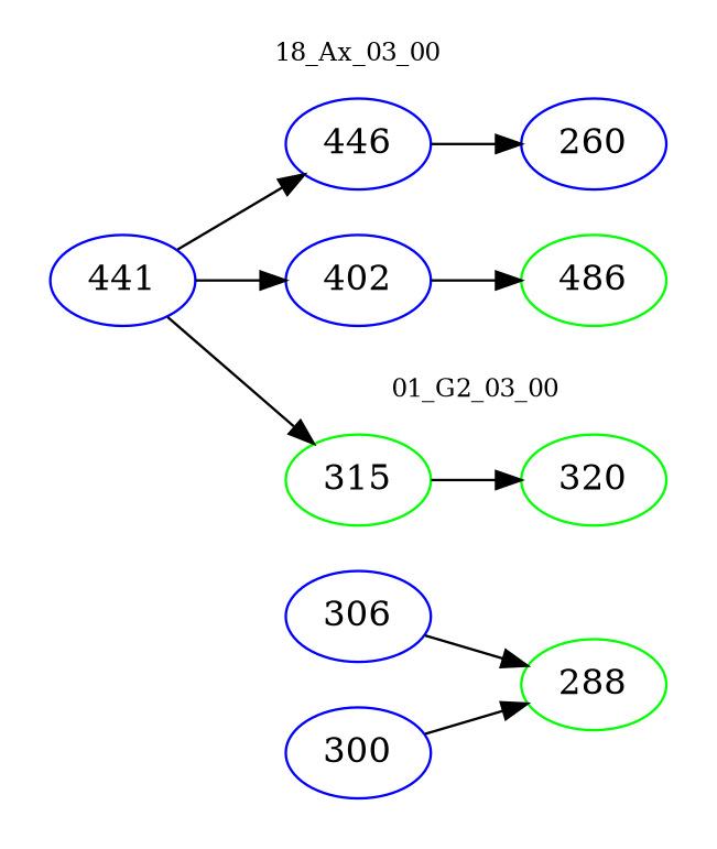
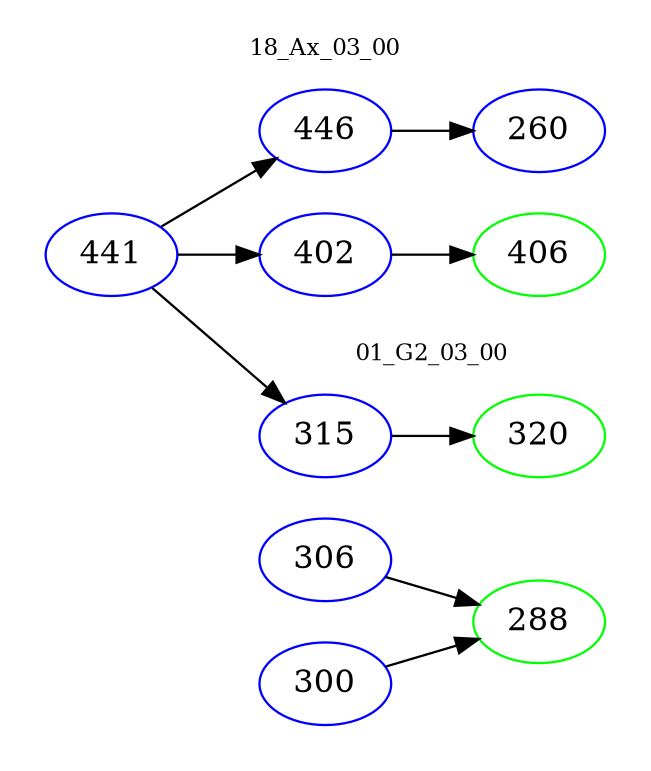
  digraph {
    rankdir=LR
    node [color=blue]
    edge [color=black]
    n1 [label=441]
    n2 [label=402]
    n3 [label=446]
-   n4 [color=green label=486]
+   n4 [color=green label=406]
    n5 [label=260]
    n6 [label=306]
    n7 [color=green label=288]
-   n8 [color=green label=315]
+   n8 [label=315]
    n9 [label=300]
    n10 [color=green label=320]
    subgraph cluster_1 {
      color=white
      fontsize=10
      label="18_Ax_03_00"
      n1
      n2
      n3
      n4
      n5
    }
    subgraph cluster_2 {
      color=white
      fontsize=10
      label="01_G2_03_00"
      n6
      n7
      n8
      n9
      n10
    }
    n1 -> n2
    n1 -> n3
    n1 -> n8
    n2 -> n4
    n3 -> n5
    n6 -> n7
    n8 -> n10
    n9 -> n7
  }
